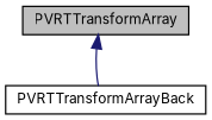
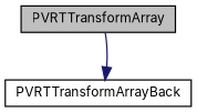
  digraph {
    rankdir=TB
    fontname=Inter
    node [color=black fontname=Inter fontsize=10 shape=record style=filled]
    n1 [fillcolor=grey75 fontcolor=black height=0.2 label=PVRTTransformArray width=0.4]
    n2 [fillcolor=white height=0.2 label=PVRTTransformArrayBack width=0.4]
-   n1 -> n2 [color=midnightblue dir=back fontname=Inter fontsize=10 labelfontname=Helvetica labelfontsize=10 style=solid]
+   n2 -> n1 [color=midnightblue dir=back fontname=Inter fontsize=10 labelfontname=Helvetica labelfontsize=10 style=solid]
  }
